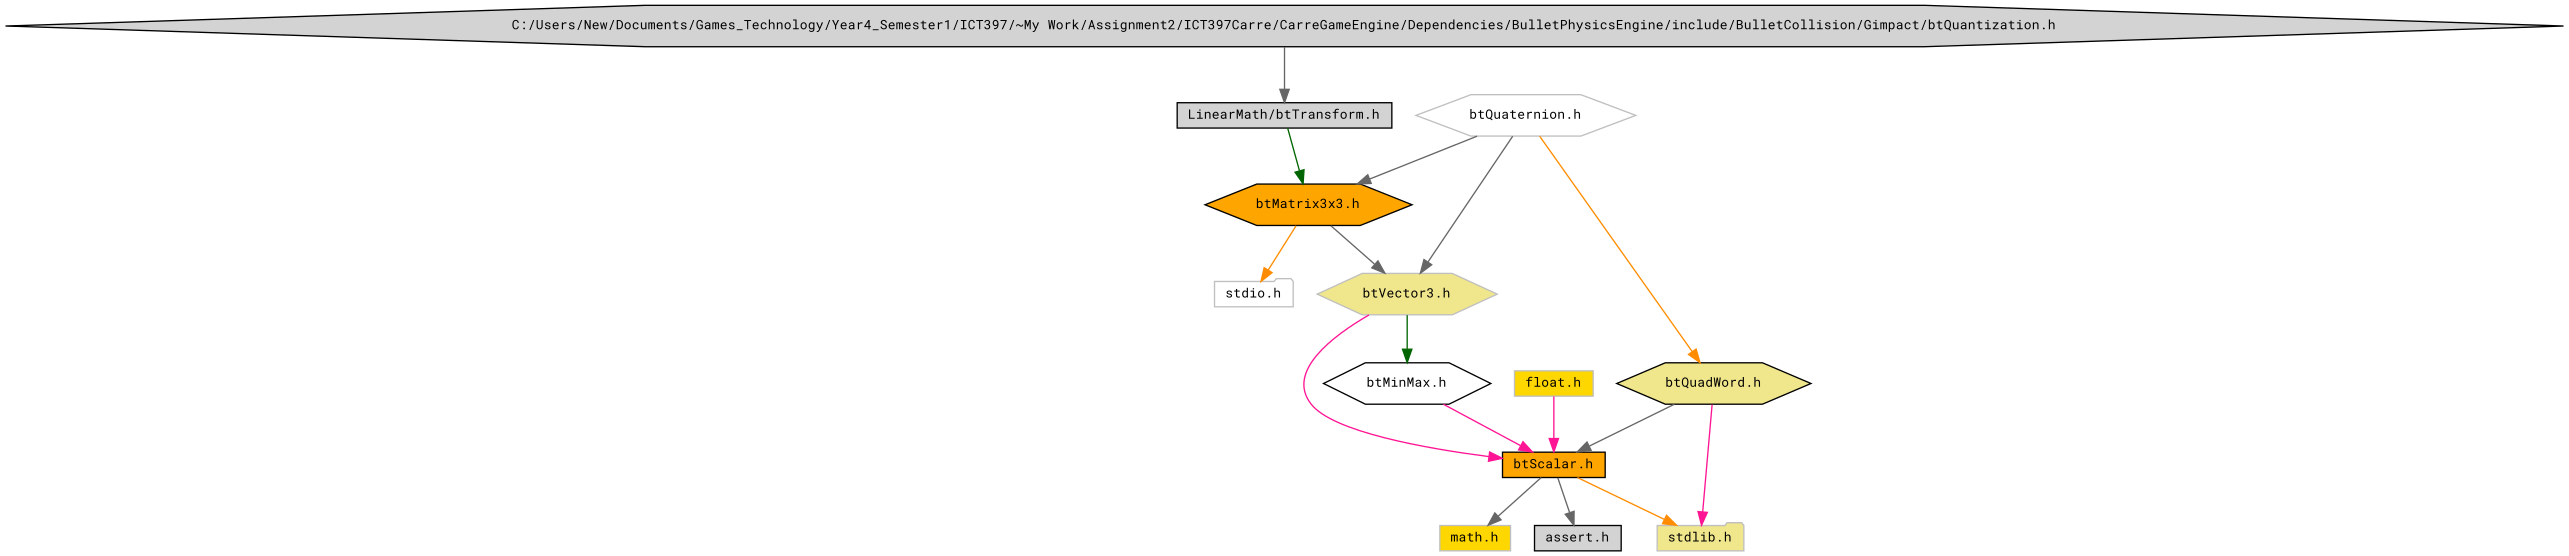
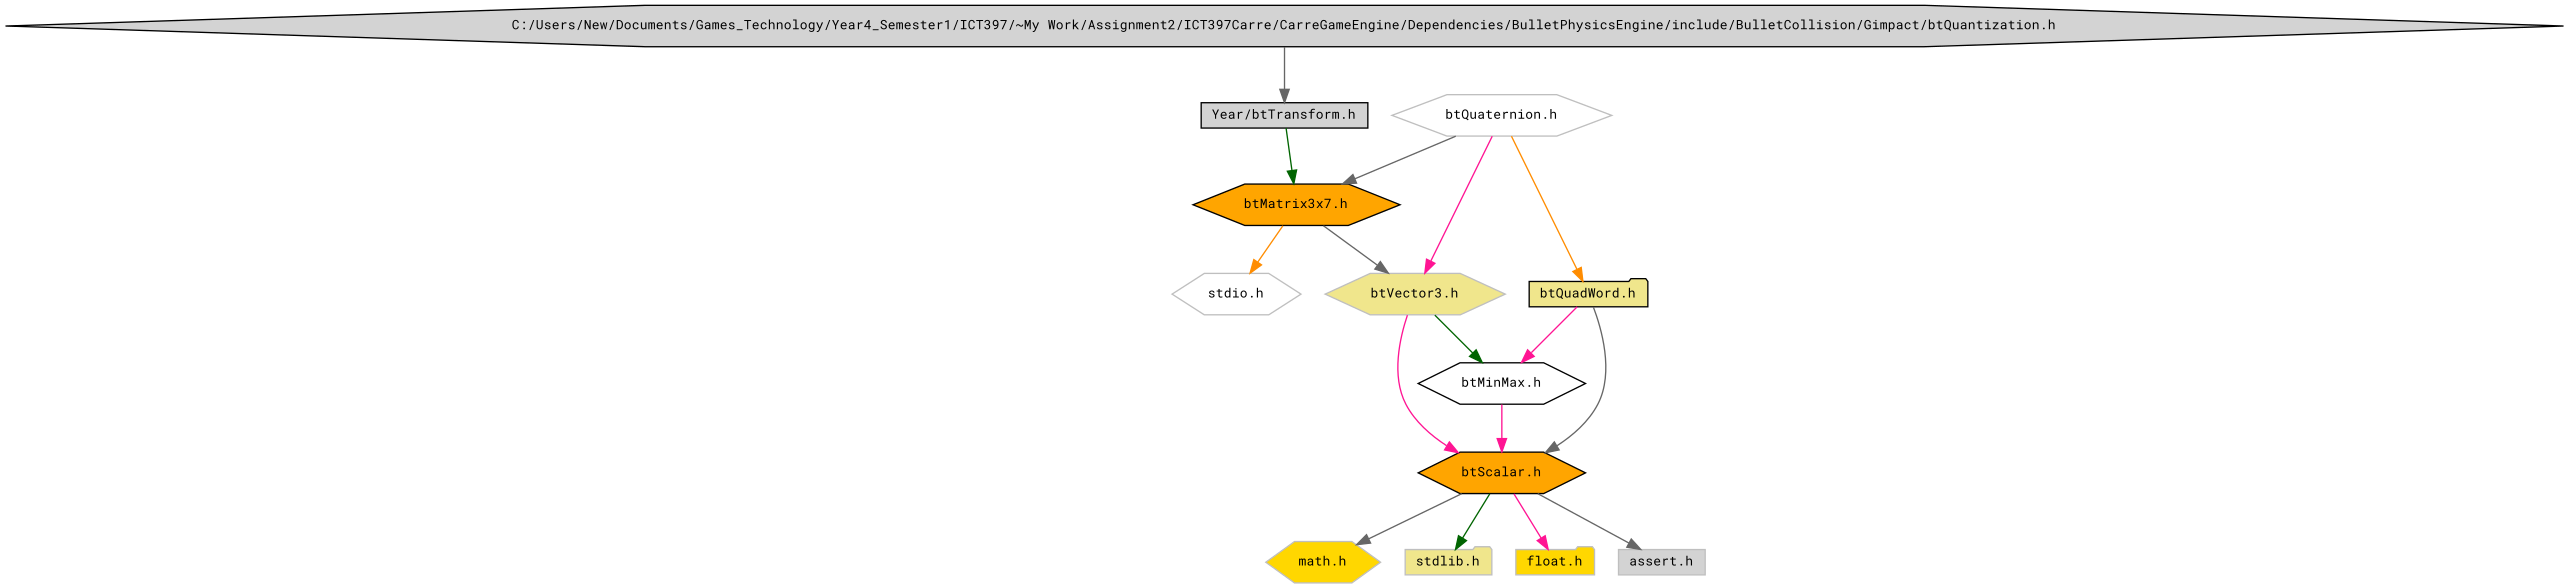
  digraph {
    fontname="Roboto Mono"
    node [color=grey75 fillcolor=lightgrey fontname="Roboto Mono" fontsize=10 shape=hexagon style=filled]
    edge [color=gray40 fontname="Roboto Mono" fontsize=10 labelfontname=FreeSans labelfontsize=10 style=solid]
    n1 [color=black fontcolor=black height=0.2 label="C:/Users/New/Documents/Games_Technology/Year4_Semester1/ICT397/~My Work/Assignment2/ICT397Carre/CarreGameEngine/Dependencies/BulletPhysicsEngine/include/BulletCollision/Gimpact/btQuantization.h" width=0.4]
-   n2 [color=black height=0.2 label="LinearMath/btTransform.h" shape=box width=0.4]
-   n3 [color=black fillcolor=orange height=0.2 label="btMatrix3x3.h" width=0.4]
+   n2 [color=black height=0.2 label="Year/btTransform.h" shape=box width=0.4]
+   n3 [color=black fillcolor=orange height=0.2 label="btMatrix3x7.h" width=0.4]
    n4 [fillcolor=khaki height=0.2 label="btVector3.h" width=0.4]
-   n5 [fillcolor=white height=0.2 label="stdio.h" shape=folder width=0.4]
-   n6 [color=black fillcolor=orange height=0.2 label="btScalar.h" shape=box width=0.4]
+   n5 [fillcolor=white height=0.2 label="stdio.h" width=0.4]
+   n6 [color=black fillcolor=orange height=0.2 label="btScalar.h" width=0.4]
    n7 [color=black fillcolor=white height=0.2 label="btMinMax.h" width=0.4]
    n8 [fillcolor=white height=0.2 label="btQuaternion.h" width=0.4]
-   n9 [color=black fillcolor=khaki height=0.2 label="btQuadWord.h" width=0.4]
-   n10 [fillcolor=gold height=0.2 label="math.h" shape=box width=0.4]
+   n9 [color=black fillcolor=khaki height=0.2 label="btQuadWord.h" shape=folder width=0.4]
+   n10 [fillcolor=gold height=0.2 label="math.h" width=0.4]
    n11 [fillcolor=khaki height=0.2 label="stdlib.h" shape=folder width=0.4]
-   n12 [fillcolor=gold height=0.2 label="float.h" shape=box width=0.4]
-   n13 [color=black height=0.2 label="assert.h" shape=box width=0.4]
+   n12 [fillcolor=gold height=0.2 label="float.h" shape=folder width=0.4]
+   n13 [height=0.2 label="assert.h" shape=box width=0.4]
    n1 -> n2
    n2 -> n3 [color=darkgreen]
    n3 -> n4
    n3 -> n5 [color=darkorange]
    n4 -> n6 [color=deeppink]
    n4 -> n7 [color=darkgreen]
    n6 -> n10
-   n6 -> n11 [color=darkorange]
-   n12 -> n6 [color=deeppink]
+   n6 -> n11 [color=darkgreen]
+   n6 -> n12 [color=deeppink]
    n6 -> n13
    n7 -> n6 [color=deeppink]
    n8 -> n3
-   n8 -> n4
+   n8 -> n4 [color=deeppink]
    n8 -> n9 [color=darkorange]
    n9 -> n6
-   n9 -> n11 [color=deeppink]
+   n9 -> n7 [color=deeppink]
  }
